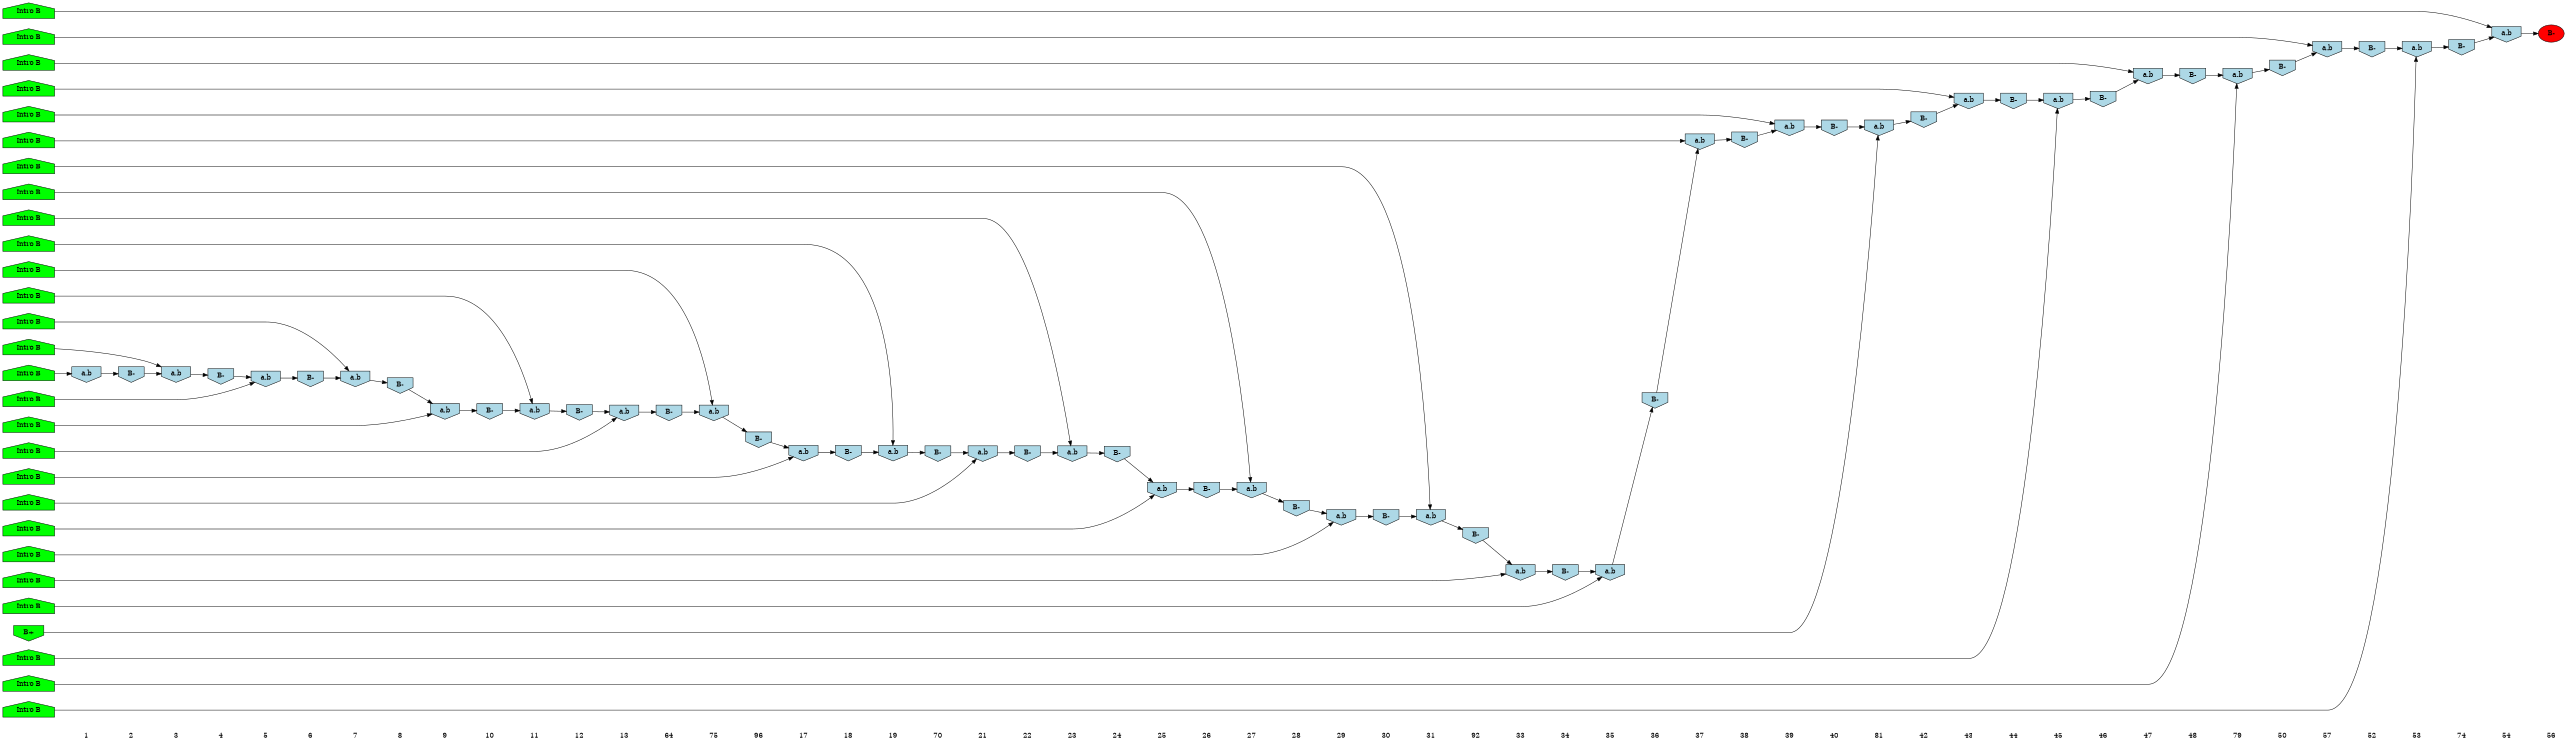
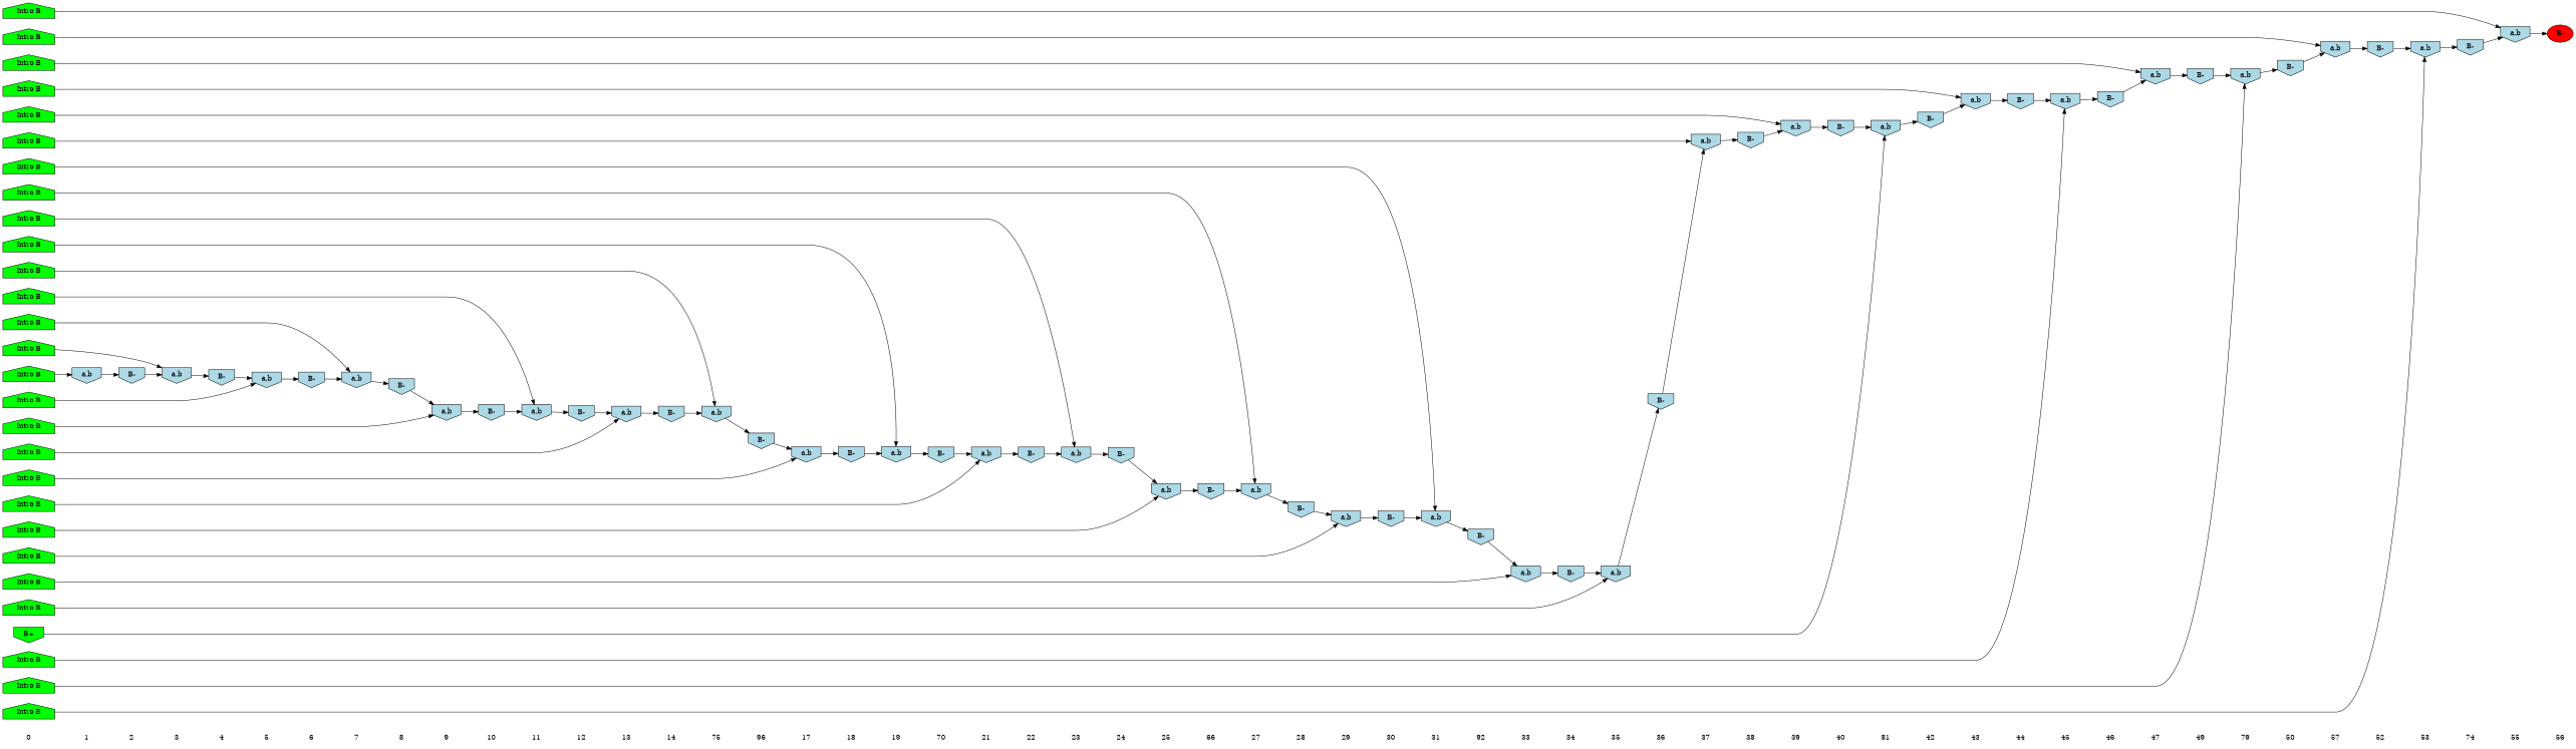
  digraph {
    rankdir=LR
    ranksep=.5
    node [shape=plaintext style=filled]
+   0 [style=""]
    n2 [fillcolor=green label="Intro B" shape=house]
    n3 [fillcolor=green label="Intro B" shape=house]
    n4 [fillcolor=green label="Intro B" shape=house]
    n5 [fillcolor=green label="Intro B" shape=house]
    n6 [fillcolor=green label="Intro B" shape=house]
    n7 [fillcolor=green label="Intro B" shape=house]
    n8 [fillcolor=green label="Intro B" shape=house]
    n9 [fillcolor=green label="Intro B" shape=house]
    n10 [fillcolor=green label="Intro B" shape=house]
    n11 [fillcolor=green label="Intro B" shape=house]
    n12 [fillcolor=green label="Intro B" shape=house]
    n13 [fillcolor=green label="Intro B" shape=house]
    n14 [fillcolor=green label="Intro B" shape=house]
    n15 [fillcolor=green label="Intro B" shape=house]
    n16 [fillcolor=green label="Intro B" shape=house]
    n17 [fillcolor=green label="Intro B" shape=house]
    n18 [fillcolor=green label="Intro B" shape=house]
    n19 [fillcolor=green label="Intro B" shape=house]
    n20 [fillcolor=green label="Intro B" shape=house]
    n21 [fillcolor=green label="Intro B" shape=house]
    n22 [fillcolor=green label="Intro B" shape=house]
    n23 [fillcolor=green label="Intro B" shape=house]
    n24 [fillcolor=green label="Intro B" shape=house]
    n25 [fillcolor=green label="Intro B" shape=house]
    n26 [fillcolor=green label="Intro B" shape=house]
    n27 [fillcolor=green label="Intro B" shape=house]
    n28 [fillcolor=green label="Intro B" shape=house]
    n29 [fillcolor=green label="B+" shape=invhouse]
    1 [style=""]
    n31 [fillcolor=lightblue label="a.b" shape=invhouse]
    2 [style=""]
    n33 [fillcolor=lightblue label="B-" shape=invhouse]
    3 [style=""]
    n35 [fillcolor=lightblue label="a.b" shape=invhouse]
    4 [style=""]
    n37 [fillcolor=lightblue label="B-" shape=invhouse]
    5 [style=""]
    n39 [fillcolor=lightblue label="a.b" shape=invhouse]
    6 [style=""]
    n41 [fillcolor=lightblue label="B-" shape=invhouse]
    7 [style=""]
    n43 [fillcolor=lightblue label="a.b" shape=invhouse]
    8 [style=""]
    n45 [fillcolor=lightblue label="B-" shape=invhouse]
    9 [style=""]
    n47 [fillcolor=lightblue label="a.b" shape=invhouse]
    10 [style=""]
    n49 [fillcolor=lightblue label="B-" shape=invhouse]
    11 [style=""]
    n51 [fillcolor=lightblue label="a.b" shape=invhouse]
    n52 [label=70 style=""]
    n53 [fillcolor=lightblue label="B-" shape=invhouse]
    12 [style=""]
    n55 [fillcolor=lightblue label="B-" shape=invhouse]
    13 [style=""]
    n57 [fillcolor=lightblue label="a.b" shape=invhouse]
-   14 [label=64 style=""]
+   14 [style=""]
    n59 [fillcolor=lightblue label="B-" shape=invhouse]
    n60 [label=75 style=""]
    n61 [fillcolor=lightblue label="a.b" shape=invhouse]
    n62 [label=96 style=""]
    n63 [fillcolor=lightblue label="B-" shape=invhouse]
    17 [style=""]
    n65 [fillcolor=lightblue label="a.b" shape=invhouse]
    18 [style=""]
    n67 [fillcolor=lightblue label="B-" shape=invhouse]
    19 [style=""]
    n69 [fillcolor=lightblue label="a.b" shape=invhouse]
    21 [style=""]
    n71 [fillcolor=lightblue label="a.b" shape=invhouse]
    22 [style=""]
    n73 [fillcolor=lightblue label="B-" shape=invhouse]
    23 [style=""]
    n75 [fillcolor=lightblue label="a.b" shape=invhouse]
    24 [style=""]
    n77 [fillcolor=lightblue label="B-" shape=invhouse]
    39 [style=""]
    n79 [fillcolor=lightblue label="a.b" shape=invhouse]
    25 [style=""]
    n81 [fillcolor=lightblue label="a.b" shape=invhouse]
-   26 [style=""]
+   26 [label=66 style=""]
    n83 [fillcolor=lightblue label="B-" shape=invhouse]
    27 [style=""]
    n85 [fillcolor=lightblue label="a.b" shape=invhouse]
    28 [style=""]
    n87 [fillcolor=lightblue label="B-" shape=invhouse]
    29 [style=""]
    n89 [fillcolor=lightblue label="a.b" shape=invhouse]
    30 [style=""]
    n91 [fillcolor=lightblue label="B-" shape=invhouse]
    31 [style=""]
    n93 [fillcolor=lightblue label="a.b" shape=invhouse]
    n94 [label=92 style=""]
    n95 [fillcolor=lightblue label="B-" shape=invhouse]
    33 [style=""]
    n97 [fillcolor=lightblue label="a.b" shape=invhouse]
    34 [style=""]
    n99 [fillcolor=lightblue label="B-" shape=invhouse]
    35 [style=""]
    n101 [fillcolor=lightblue label="a.b" shape=invhouse]
    36 [style=""]
    n103 [fillcolor=lightblue label="B-" shape=invhouse]
    37 [style=""]
    n105 [fillcolor=lightblue label="a.b" shape=invhouse]
    38 [style=""]
    n107 [fillcolor=lightblue label="B-" shape=invhouse]
    40 [style=""]
    n109 [fillcolor=lightblue label="B-" shape=invhouse]
    n110 [label=81 style=""]
    n111 [fillcolor=lightblue label="a.b" shape=invhouse]
    42 [style=""]
    n113 [fillcolor=lightblue label="B-" shape=invhouse]
    43 [style=""]
    n115 [fillcolor=lightblue label="a.b" shape=invhouse]
    44 [style=""]
    n117 [fillcolor=lightblue label="B-" shape=invhouse]
    45 [style=""]
    n119 [fillcolor=lightblue label="a.b" shape=invhouse]
    46 [style=""]
    n121 [fillcolor=lightblue label="B-" shape=invhouse]
    47 [style=""]
    n123 [fillcolor=lightblue label="a.b" shape=invhouse]
-   48 [style=""]
+   48 [label=49 style=""]
    n125 [fillcolor=lightblue label="B-" shape=invhouse]
    n126 [label=79 style=""]
    n127 [fillcolor=lightblue label="a.b" shape=invhouse]
    50 [style=""]
    n129 [fillcolor=lightblue label="B-" shape=invhouse]
    n130 [label=57 style=""]
    n131 [fillcolor=lightblue label="a.b" shape=invhouse]
    52 [style=""]
    n133 [fillcolor=lightblue label="B-" shape=invhouse]
    53 [style=""]
    n135 [fillcolor=lightblue label="a.b" shape=invhouse]
    n136 [label=74 style=""]
    n137 [fillcolor=lightblue label="B-" shape=invhouse]
-   55 [label=54 style=""]
+   55 [style=""]
    n139 [fillcolor=lightblue label="a.b" shape=invhouse]
    56 [style=""]
    n141 [fillcolor=red label="B-" shape=""]
    subgraph sub_1 {
      rank=same
+     0
      n2
      n3
      n4
      n5
      n6
      n7
      n8
      n9
      n10
      n11
      n12
      n13
      n14
      n15
      n16
      n17
      n18
      n19
      n20
      n21
      n22
      n23
      n24
      n25
      n26
      n27
      n28
      n29
    }
    subgraph sub_2 {
      rank=same
      1
      n31
    }
    subgraph sub_3 {
      rank=same
      2
      n33
    }
    subgraph sub_4 {
      rank=same
      3
      n35
    }
    subgraph sub_5 {
      rank=same
      4
      n37
    }
    subgraph sub_6 {
      rank=same
      5
      n39
    }
    subgraph sub_7 {
      rank=same
      6
      n41
    }
    subgraph sub_8 {
      rank=same
      7
      n43
    }
    subgraph sub_9 {
      rank=same
      8
      n45
    }
    subgraph sub_10 {
      rank=same
      9
      n47
    }
    subgraph sub_11 {
      rank=same
      10
      n49
    }
    subgraph sub_12 {
      rank=same
      11
      n51
    }
    subgraph sub_13 {
      rank=same
      n52
      n53
    }
    subgraph sub_14 {
      rank=same
      12
      n55
    }
    subgraph sub_15 {
      rank=same
      13
      n57
    }
    subgraph sub_16 {
      rank=same
      14
      n59
    }
    subgraph sub_17 {
      rank=same
      n60
      n61
    }
    subgraph sub_18 {
      rank=same
      n62
      n63
    }
    subgraph sub_19 {
      rank=same
      17
      n65
    }
    subgraph sub_20 {
      rank=same
      18
      n67
    }
    subgraph sub_21 {
      rank=same
      19
      n69
    }
    subgraph sub_22 {
      rank=same
      21
      n71
    }
    subgraph sub_23 {
      rank=same
      22
      n73
    }
    subgraph sub_24 {
      rank=same
      23
      n75
    }
    subgraph sub_25 {
      rank=same
      24
      n77
    }
    subgraph sub_26 {
      rank=same
      39
      n79
    }
    subgraph sub_27 {
      rank=same
      25
      n81
    }
    subgraph sub_28 {
      rank=same
      26
      n83
    }
    subgraph sub_29 {
      rank=same
      27
      n85
    }
    subgraph sub_30 {
      rank=same
      28
      n87
    }
    subgraph sub_31 {
      rank=same
      29
      n89
    }
    subgraph sub_32 {
      rank=same
      30
      n91
    }
    subgraph sub_33 {
      rank=same
      31
      n93
    }
    subgraph sub_34 {
      rank=same
      n94
      n95
    }
    subgraph sub_35 {
      rank=same
      33
      n97
    }
    subgraph sub_36 {
      rank=same
      34
      n99
    }
    subgraph sub_37 {
      rank=same
      35
      n101
    }
    subgraph sub_38 {
      rank=same
      36
      n103
    }
    subgraph sub_39 {
      rank=same
      37
      n105
    }
    subgraph sub_40 {
      rank=same
      38
      n107
    }
    subgraph sub_41 {
      rank=same
      40
      n109
    }
    subgraph sub_42 {
      rank=same
      n110
      n111
    }
    subgraph sub_43 {
      rank=same
      42
      n113
    }
    subgraph sub_44 {
      rank=same
      43
      n115
    }
    subgraph sub_45 {
      rank=same
      44
      n117
    }
    subgraph sub_46 {
      rank=same
      45
      n119
    }
    subgraph sub_47 {
      rank=same
      46
      n121
    }
    subgraph sub_48 {
      rank=same
      47
      n123
    }
    subgraph sub_49 {
      rank=same
      48
      n125
    }
    subgraph sub_50 {
      rank=same
      n126
      n127
    }
    subgraph sub_51 {
      rank=same
      50
      n129
    }
    subgraph sub_52 {
      rank=same
      n130
      n131
    }
    subgraph sub_53 {
      rank=same
      52
      n133
    }
    subgraph sub_54 {
      rank=same
      53
      n135
    }
    subgraph sub_55 {
      rank=same
      n136
      n137
    }
    subgraph sub_56 {
      rank=same
      55
      n139
    }
    subgraph sub_57 {
      rank=same
      56
      n141
    }
+   0 -> 1 [style=invis]
    n2 -> n93
    n3 -> n31
    n4 -> n69
    n5 -> n47
    n6 -> n135
    n7 -> n105
    n8 -> n101
    n9 -> n39
    n10 -> n75
    n11 -> n35
    n12 -> n79
    n13 -> n65
    n14 -> n89
    n15 -> n139
    n16 -> n123
    n17 -> n85
    n18 -> n97
    n19 -> n127
    n20 -> n119
    n21 -> n51
    n22 -> n57
    n23 -> n115
    n24 -> n61
    n25 -> n81
    n26 -> n43
    n27 -> n71
    n28 -> n131
    n29 -> n111
    1 -> 2 [style=invis]
    n31 -> n33
    2 -> 3 [style=invis]
    n33 -> n35
    3 -> 4 [style=invis]
    n35 -> n37
    4 -> 5 [style=invis]
    n37 -> n39
    5 -> 6 [style=invis]
    n39 -> n41
    6 -> 7 [style=invis]
    n41 -> n43
    7 -> 8 [style=invis]
    n43 -> n45
    8 -> 9 [style=invis]
    n45 -> n47
    9 -> 10 [style=invis]
    n47 -> n49
    10 -> 11 [style=invis]
    n49 -> n51
    11 -> 12 [style=invis]
    n51 -> n55
    n52 -> 21 [style=invis]
    n53 -> n71
    12 -> 13 [style=invis]
    n55 -> n57
    13 -> 14 [style=invis]
    n57 -> n59
    14 -> n60 [style=invis]
    n59 -> n61
    n60 -> n62 [style=invis]
    n61 -> n63
    n62 -> 17 [style=invis]
    n63 -> n65
    17 -> 18 [style=invis]
    n65 -> n67
    18 -> 19 [style=invis]
    n67 -> n69
    19 -> n52 [style=invis]
    n69 -> n53
    21 -> 22 [style=invis]
    n71 -> n73
    22 -> 23 [style=invis]
    n73 -> n75
    23 -> 24 [style=invis]
    n75 -> n77
    24 -> 25 [style=invis]
    n77 -> n81
    39 -> 40 [style=invis]
    n79 -> n109
    25 -> 26 [style=invis]
    n81 -> n83
    26 -> 27 [style=invis]
    n83 -> n85
    27 -> 28 [style=invis]
    n85 -> n87
    28 -> 29 [style=invis]
    n87 -> n89
    29 -> 30 [style=invis]
    n89 -> n91
    30 -> 31 [style=invis]
    n91 -> n93
    31 -> n94 [style=invis]
    n93 -> n95
    n94 -> 33 [style=invis]
    n95 -> n97
    33 -> 34 [style=invis]
    n97 -> n99
    34 -> 35 [style=invis]
    n99 -> n101
    35 -> 36 [style=invis]
    n101 -> n103
    36 -> 37 [style=invis]
    n103 -> n105
    37 -> 38 [style=invis]
    n105 -> n107
    38 -> 39 [style=invis]
    n107 -> n79
    40 -> n110 [style=invis]
    n109 -> n111
    n110 -> 42 [style=invis]
    n111 -> n113
    42 -> 43 [style=invis]
    n113 -> n115
    43 -> 44 [style=invis]
    n115 -> n117
    44 -> 45 [style=invis]
    n117 -> n119
    45 -> 46 [style=invis]
    n119 -> n121
    46 -> 47 [style=invis]
    n121 -> n123
    47 -> 48 [style=invis]
    n123 -> n125
    48 -> n126 [style=invis]
    n125 -> n127
    n126 -> 50 [style=invis]
    n127 -> n129
    50 -> n130 [style=invis]
    n129 -> n131
    n130 -> 52 [style=invis]
    n131 -> n133
    52 -> 53 [style=invis]
    n133 -> n135
    53 -> n136 [style=invis]
    n135 -> n137
    n136 -> 55 [style=invis]
    n137 -> n139
    55 -> 56 [style=invis]
    n139 -> n141
  }
